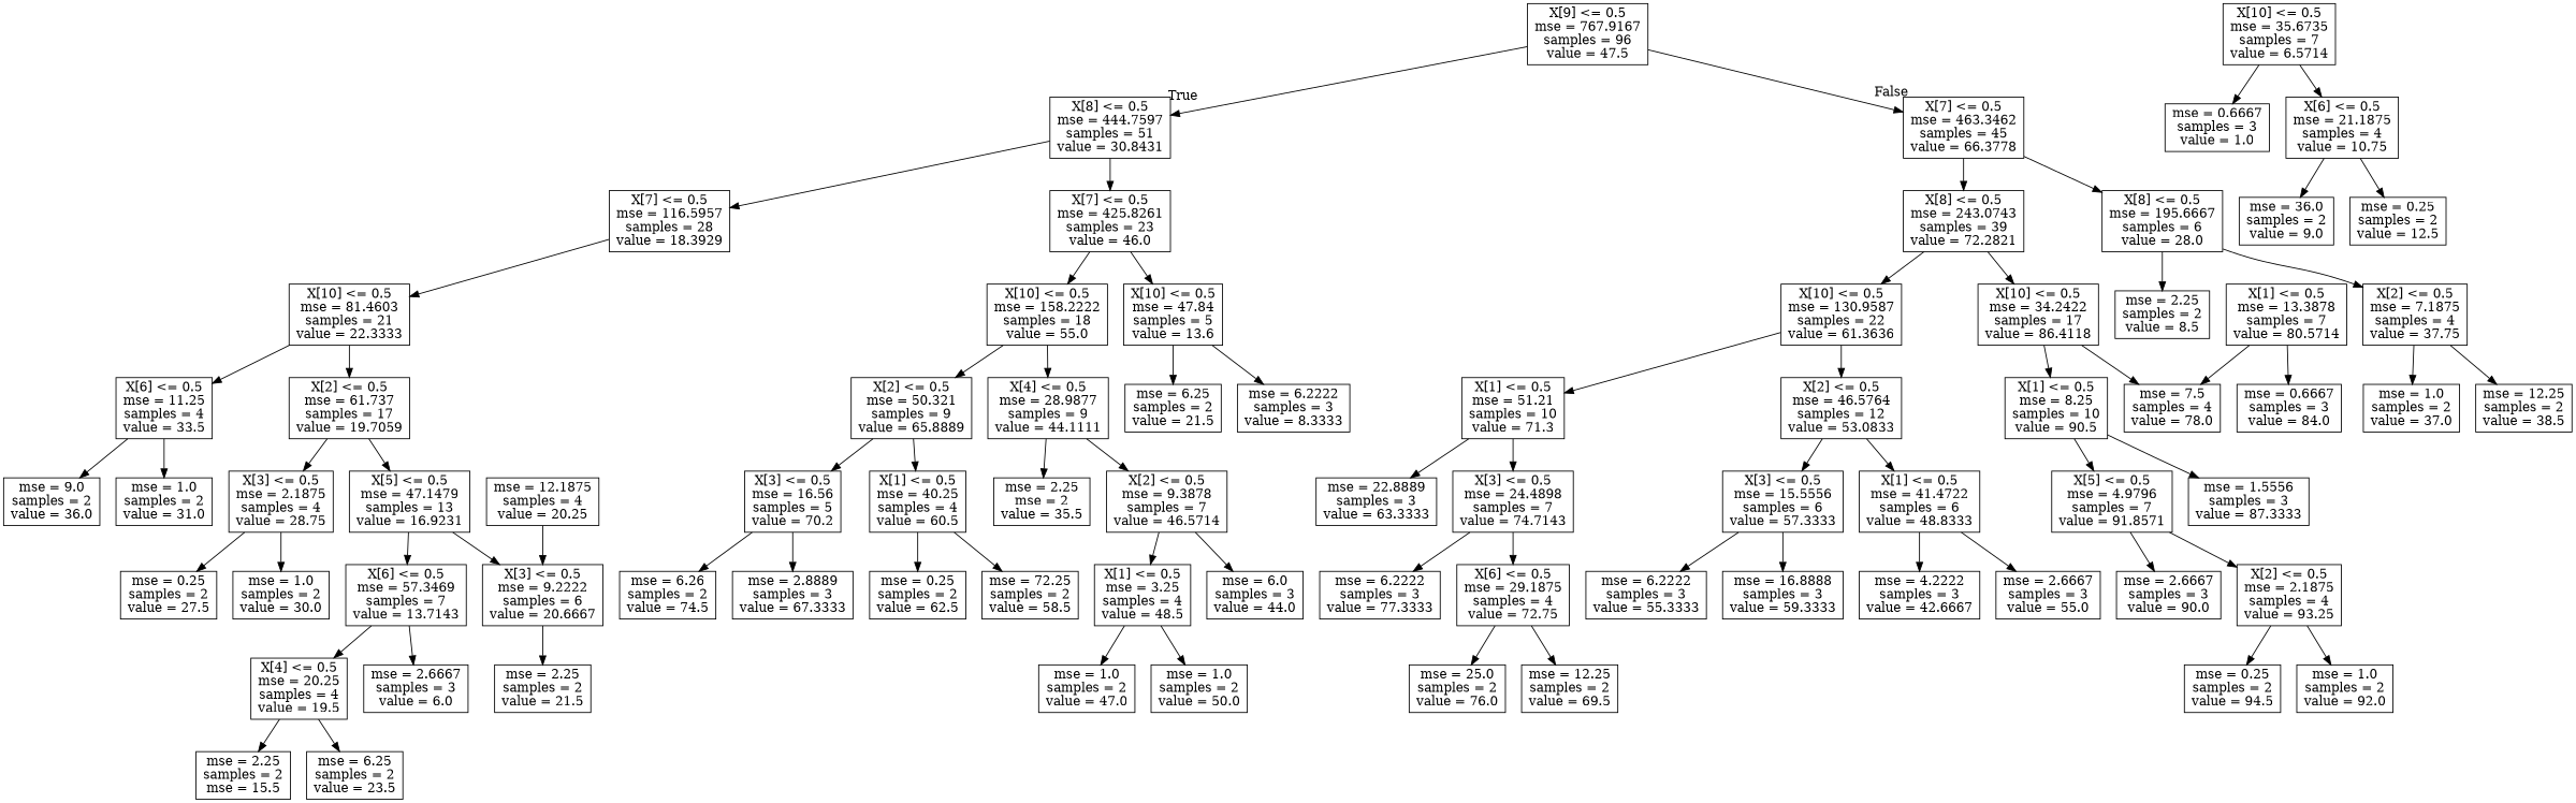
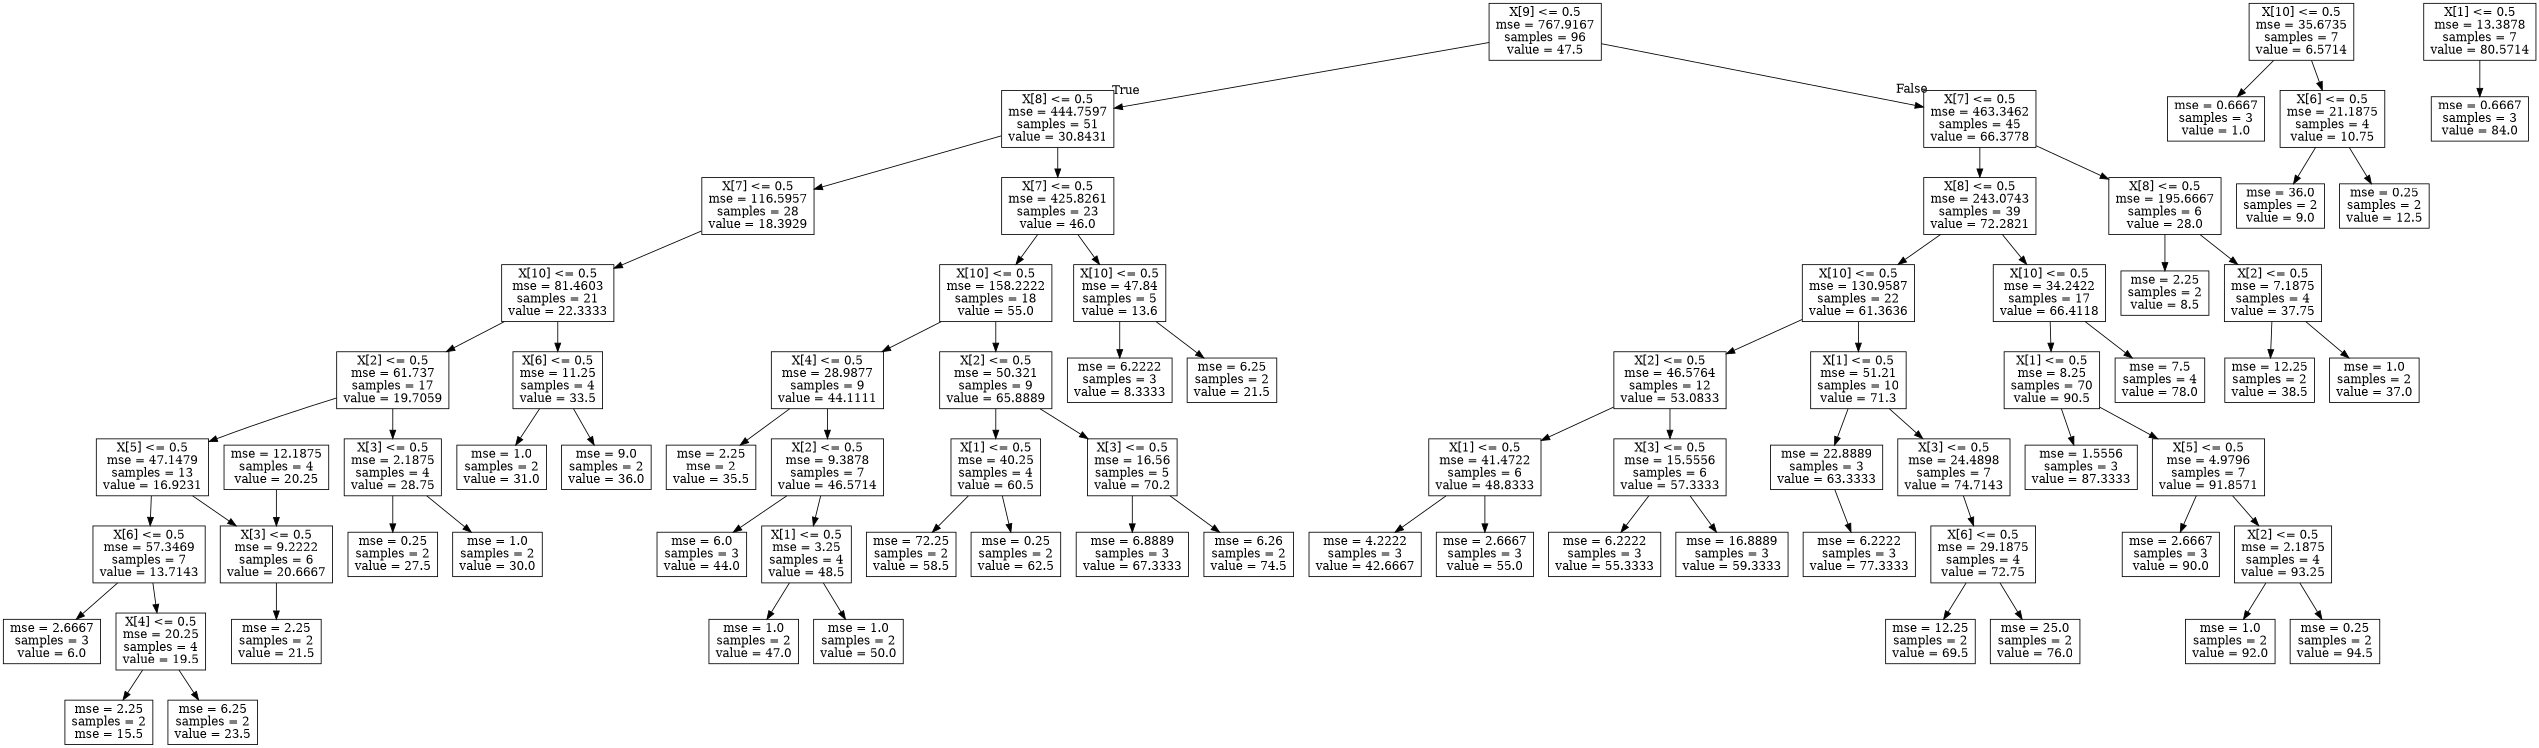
  digraph {
    node [shape=box]
    n1 [label="X[9] <= 0.5\nmse = 767.9167\nsamples = 96\nvalue = 47.5"]
    n2 [label="X[8] <= 0.5\nmse = 444.7597\nsamples = 51\nvalue = 30.8431"]
    n3 [label="X[7] <= 0.5\nmse = 463.3462\nsamples = 45\nvalue = 66.3778"]
    n4 [label="X[7] <= 0.5\nmse = 116.5957\nsamples = 28\nvalue = 18.3929"]
    n5 [label="X[7] <= 0.5\nmse = 425.8261\nsamples = 23\nvalue = 46.0"]
    n6 [label="X[8] <= 0.5\nmse = 243.0743\nsamples = 39\nvalue = 72.2821"]
    n7 [label="X[8] <= 0.5\nmse = 195.6667\nsamples = 6\nvalue = 28.0"]
    n8 [label="X[10] <= 0.5\nmse = 81.4603\nsamples = 21\nvalue = 22.3333"]
    n9 [label="X[10] <= 0.5\nmse = 158.2222\nsamples = 18\nvalue = 55.0"]
    n10 [label="X[10] <= 0.5\nmse = 47.84\nsamples = 5\nvalue = 13.6"]
    n11 [label="X[2] <= 0.5\nmse = 61.737\nsamples = 17\nvalue = 19.7059"]
    n12 [label="X[6] <= 0.5\nmse = 11.25\nsamples = 4\nvalue = 33.5"]
    n13 [label="X[10] <= 0.5\nmse = 35.6735\nsamples = 7\nvalue = 6.5714"]
    n14 [label="mse = 0.6667\nsamples = 3\nvalue = 1.0"]
    n15 [label="X[6] <= 0.5\nmse = 21.1875\nsamples = 4\nvalue = 10.75"]
    n16 [label="X[5] <= 0.5\nmse = 47.1479\nsamples = 13\nvalue = 16.9231"]
    n17 [label="X[3] <= 0.5\nmse = 2.1875\nsamples = 4\nvalue = 28.75"]
    n18 [label="mse = 1.0\nsamples = 2\nvalue = 31.0"]
    n19 [label="mse = 9.0\nsamples = 2\nvalue = 36.0"]
    n20 [label="X[6] <= 0.5\nmse = 57.3469\nsamples = 7\nvalue = 13.7143"]
    n21 [label="X[3] <= 0.5\nmse = 9.2222\nsamples = 6\nvalue = 20.6667"]
    n22 [label="mse = 0.25\nsamples = 2\nvalue = 27.5"]
    n23 [label="mse = 1.0\nsamples = 2\nvalue = 30.0"]
    n24 [label="mse = 2.6667\nsamples = 3\nvalue = 6.0"]
    n25 [label="X[4] <= 0.5\nmse = 20.25\nsamples = 4\nvalue = 19.5"]
    n26 [label="mse = 2.25\nsamples = 2\nvalue = 21.5"]
    n27 [label="mse = 2.25\nsamples = 2\nmse = 15.5"]
    n28 [label="mse = 6.25\nsamples = 2\nvalue = 23.5"]
    n29 [label="mse = 12.1875\nsamples = 4\nvalue = 20.25"]
    n30 [label="mse = 36.0\nsamples = 2\nvalue = 9.0"]
    n31 [label="mse = 0.25\nsamples = 2\nvalue = 12.5"]
    n32 [label="X[4] <= 0.5\nmse = 28.9877\nsamples = 9\nvalue = 44.1111"]
    n33 [label="X[2] <= 0.5\nmse = 50.321\nsamples = 9\nvalue = 65.8889"]
    n34 [label="mse = 6.2222\nsamples = 3\nvalue = 8.3333"]
    n35 [label="mse = 6.25\nsamples = 2\nvalue = 21.5"]
    n36 [label="mse = 2.25\nmse = 2\nvalue = 35.5"]
    n37 [label="X[2] <= 0.5\nmse = 9.3878\nsamples = 7\nvalue = 46.5714"]
    n38 [label="X[1] <= 0.5\nmse = 40.25\nsamples = 4\nvalue = 60.5"]
    n39 [label="X[3] <= 0.5\nmse = 16.56\nsamples = 5\nvalue = 70.2"]
    n40 [label="mse = 6.0\nsamples = 3\nvalue = 44.0"]
    n41 [label="X[1] <= 0.5\nmse = 3.25\nsamples = 4\nvalue = 48.5"]
    n42 [label="mse = 1.0\nsamples = 2\nvalue = 47.0"]
    n43 [label="mse = 1.0\nsamples = 2\nvalue = 50.0"]
    n44 [label="mse = 72.25\nsamples = 2\nvalue = 58.5"]
    n45 [label="mse = 0.25\nsamples = 2\nvalue = 62.5"]
-   n46 [label="mse = 2.8889\nsamples = 3\nvalue = 67.3333"]
+   n46 [label="mse = 6.8889\nsamples = 3\nvalue = 67.3333"]
    n47 [label="mse = 6.26\nsamples = 2\nvalue = 74.5"]
    n48 [label="X[10] <= 0.5\nmse = 130.9587\nsamples = 22\nvalue = 61.3636"]
-   n49 [label="X[10] <= 0.5\nmse = 34.2422\nsamples = 17\nvalue = 86.4118"]
+   n49 [label="X[10] <= 0.5\nmse = 34.2422\nsamples = 17\nvalue = 66.4118"]
    n50 [label="mse = 2.25\nsamples = 2\nvalue = 8.5"]
    n51 [label="X[2] <= 0.5\nmse = 7.1875\nsamples = 4\nvalue = 37.75"]
    n52 [label="X[2] <= 0.5\nmse = 46.5764\nsamples = 12\nvalue = 53.0833"]
    n53 [label="X[1] <= 0.5\nmse = 51.21\nsamples = 10\nvalue = 71.3"]
-   n54 [label="X[1] <= 0.5\nmse = 8.25\nsamples = 10\nvalue = 90.5"]
+   n54 [label="X[1] <= 0.5\nmse = 8.25\nsamples = 70\nvalue = 90.5"]
    n55 [label="mse = 7.5\nsamples = 4\nvalue = 78.0"]
    n56 [label="X[1] <= 0.5\nmse = 41.4722\nsamples = 6\nvalue = 48.8333"]
    n57 [label="X[3] <= 0.5\nmse = 15.5556\nsamples = 6\nvalue = 57.3333"]
    n58 [label="mse = 22.8889\nsamples = 3\nvalue = 63.3333"]
    n59 [label="X[3] <= 0.5\nmse = 24.4898\nsamples = 7\nvalue = 74.7143"]
    n60 [label="mse = 4.2222\nsamples = 3\nvalue = 42.6667"]
    n61 [label="mse = 2.6667\nsamples = 3\nvalue = 55.0"]
    n62 [label="mse = 6.2222\nsamples = 3\nvalue = 55.3333"]
-   n63 [label="mse = 16.8888\nsamples = 3\nvalue = 59.3333"]
+   n63 [label="mse = 16.8889\nsamples = 3\nvalue = 59.3333"]
    n64 [label="X[6] <= 0.5\nmse = 29.1875\nsamples = 4\nvalue = 72.75"]
    n65 [label="mse = 6.2222\nsamples = 3\nvalue = 77.3333"]
    n66 [label="mse = 12.25\nsamples = 2\nvalue = 69.5"]
    n67 [label="mse = 25.0\nsamples = 2\nvalue = 76.0"]
    n68 [label="X[1] <= 0.5\nmse = 13.3878\nsamples = 7\nvalue = 80.5714"]
    n69 [label="mse = 0.6667\nsamples = 3\nvalue = 84.0"]
    n70 [label="mse = 1.5556\nsamples = 3\nvalue = 87.3333"]
    n71 [label="X[5] <= 0.5\nmse = 4.9796\nsamples = 7\nvalue = 91.8571"]
    n72 [label="mse = 2.6667\nsamples = 3\nvalue = 90.0"]
    n73 [label="X[2] <= 0.5\nmse = 2.1875\nsamples = 4\nvalue = 93.25"]
    n74 [label="mse = 1.0\nsamples = 2\nvalue = 92.0"]
    n75 [label="mse = 0.25\nsamples = 2\nvalue = 94.5"]
    n76 [label="mse = 12.25\nsamples = 2\nvalue = 38.5"]
    n77 [label="mse = 1.0\nsamples = 2\nvalue = 37.0"]
    n1 -> n2 [headlabel=True labelangle=45 labeldistance=2.5]
    n1 -> n3 [headlabel=False labelangle=-45 labeldistance=2.5]
    n2 -> n4
    n2 -> n5
    n3 -> n6
    n3 -> n7
    n4 -> n8
    n5 -> n9
    n5 -> n10
    n6 -> n48
    n6 -> n49
    n7 -> n50
    n7 -> n51
    n8 -> n11
    n8 -> n12
    n9 -> n32
    n9 -> n33
    n10 -> n34
    n10 -> n35
    n11 -> n16
    n11 -> n17
    n12 -> n18
    n12 -> n19
    n13 -> n14
    n13 -> n15
    n15 -> n30
    n15 -> n31
    n16 -> n20
    n16 -> n21
    n17 -> n22
    n17 -> n23
    n20 -> n24
    n20 -> n25
    n21 -> n26
    n25 -> n27
    n25 -> n28
    n29 -> n21
    n32 -> n36
    n32 -> n37
    n33 -> n38
    n33 -> n39
    n37 -> n40
    n37 -> n41
    n38 -> n44
    n38 -> n45
    n39 -> n46
    n39 -> n47
    n41 -> n42
    n41 -> n43
    n48 -> n52
    n48 -> n53
    n49 -> n54
    n49 -> n55
    n51 -> n76
    n51 -> n77
    n52 -> n56
    n52 -> n57
    n53 -> n58
    n53 -> n59
    n54 -> n70
    n54 -> n71
    n56 -> n60
    n56 -> n61
    n57 -> n62
    n57 -> n63
    n59 -> n64
-   n59 -> n65
+   n58 -> n65
    n64 -> n66
    n64 -> n67
-   n68 -> n55
    n68 -> n69
    n71 -> n72
    n71 -> n73
    n73 -> n74
    n73 -> n75
  }
